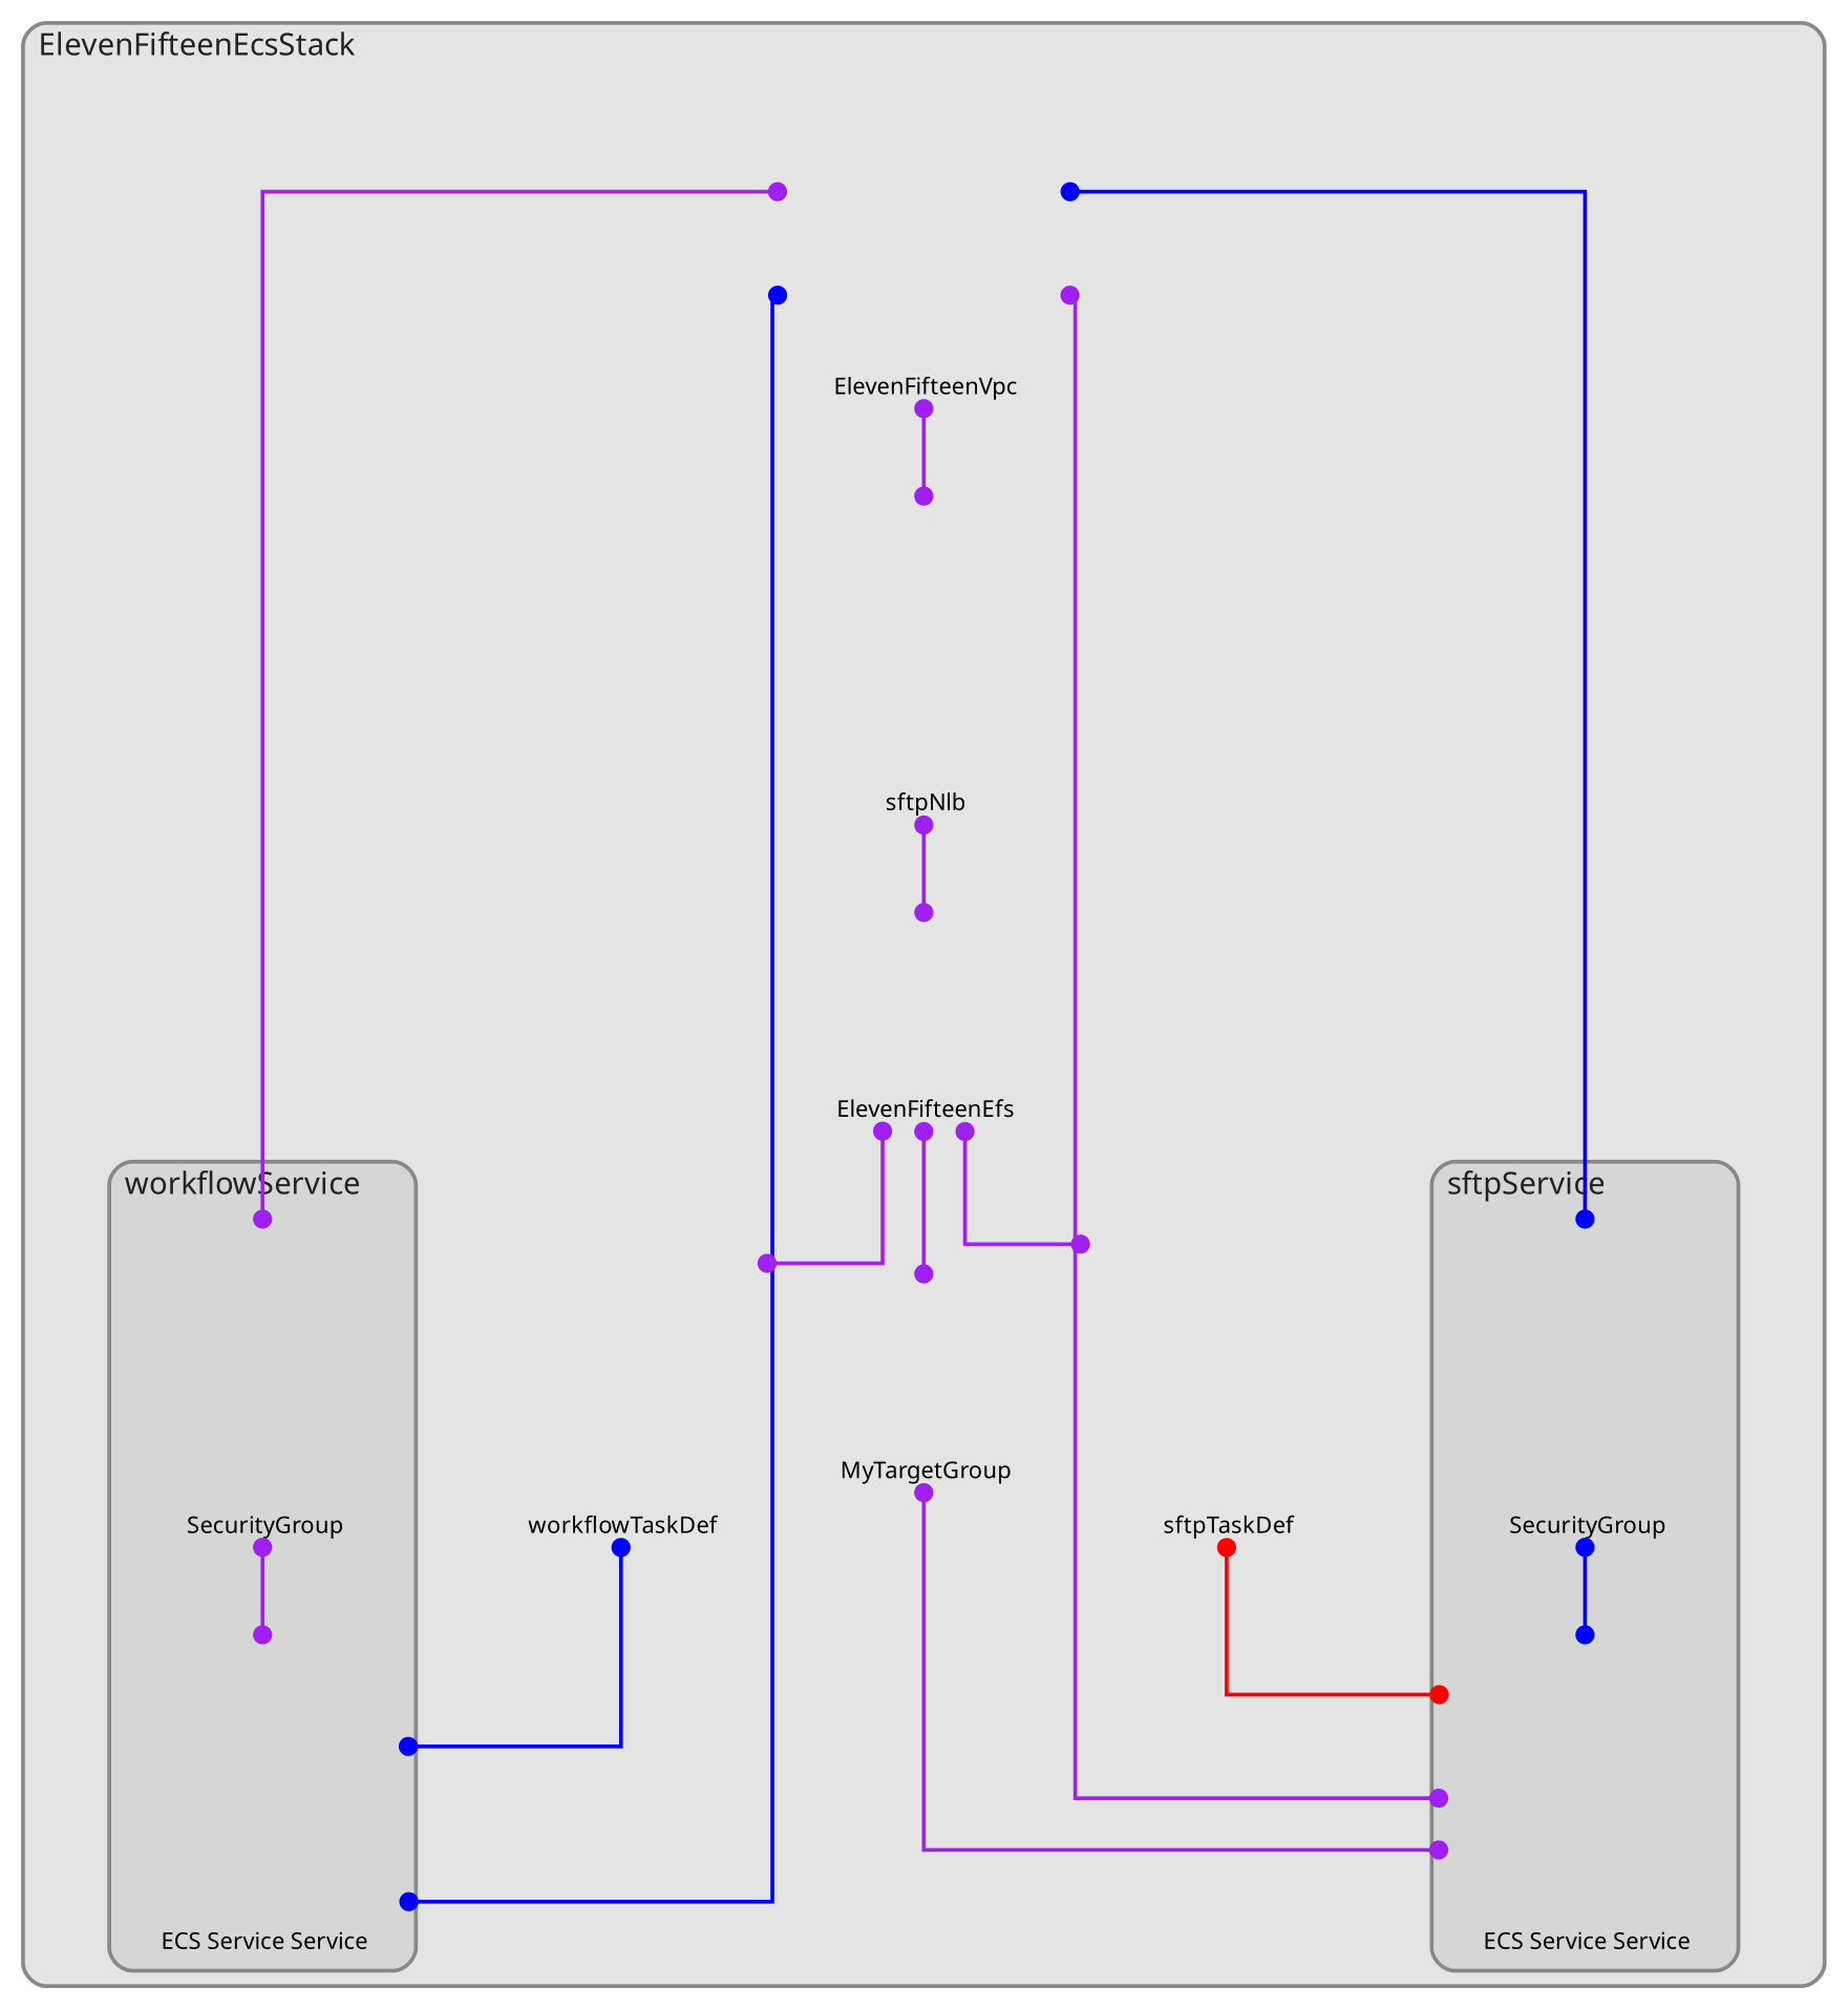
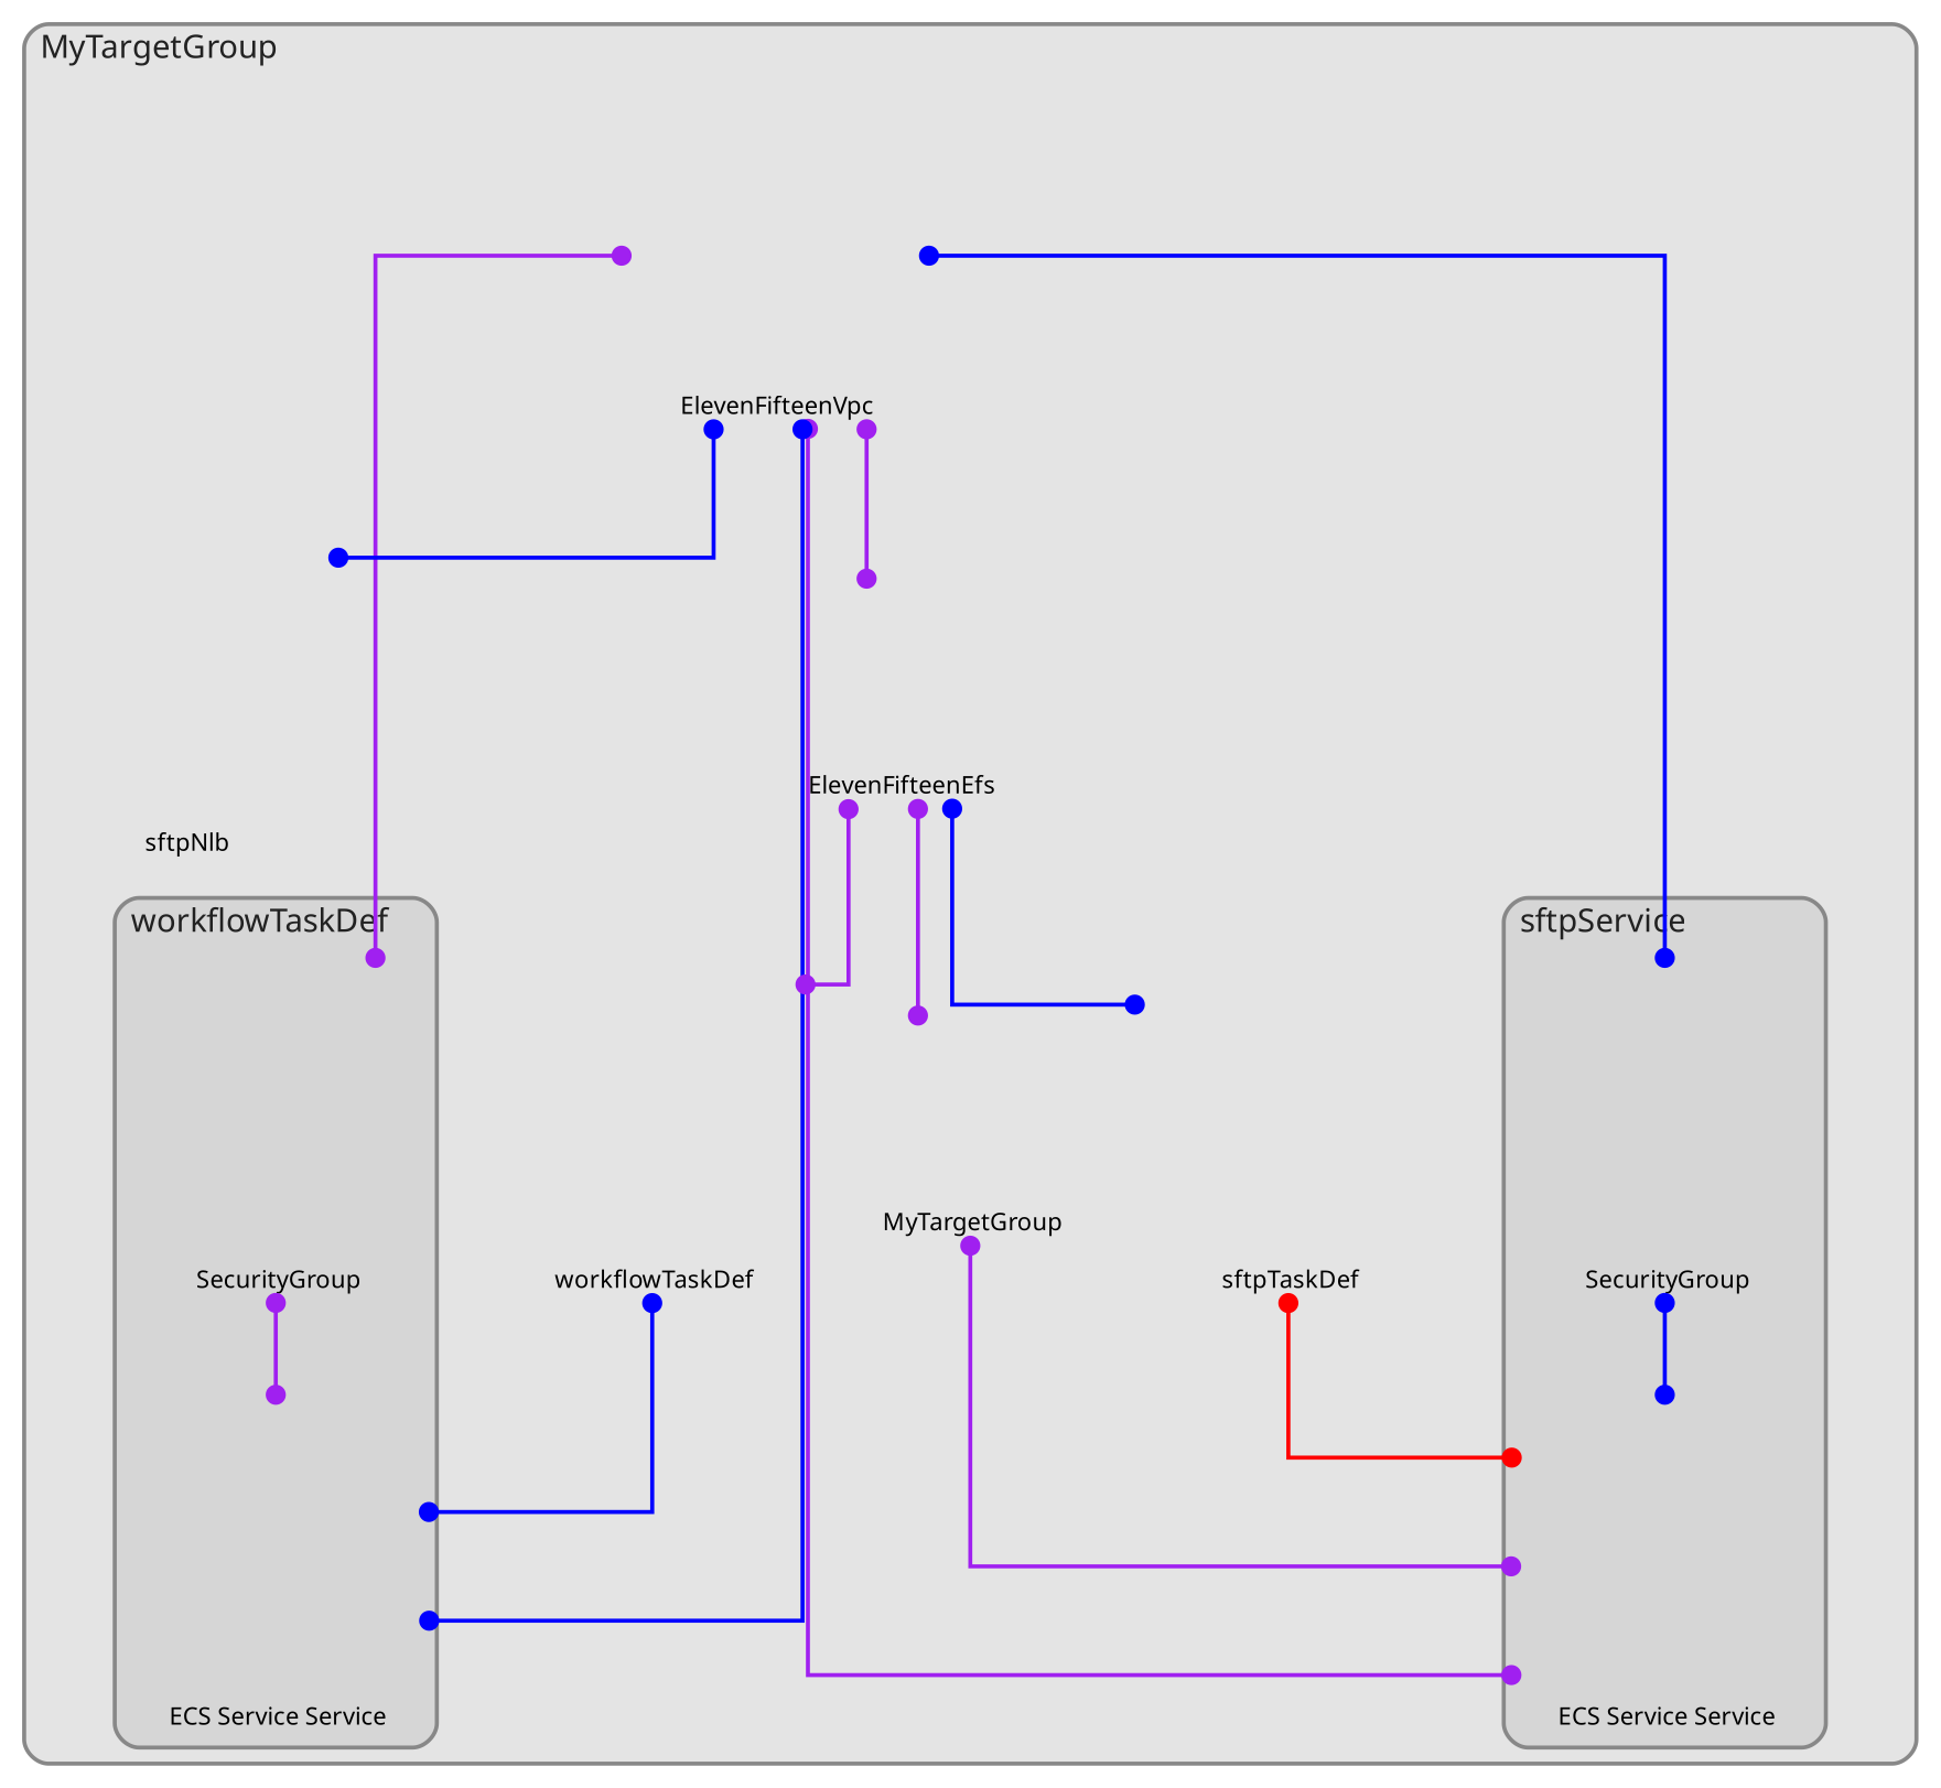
  digraph {
    compound=true
    fontcolor="#222222"
    fontname="Sans-Serif"
    fontsize=15
    nodesep=0.60
    rankdir=BT
    ranksep=0.75
    splines=ortho
    node [fixedsize=true fontname="Sans-Serif" fontsize=12 labelloc=b margin=8 penwidth=0 shape="node" style=rounded]
    edge [arrowhead=dot arrowtail=dot color=purple dir=both penwidth=2]
    n1 [height=2.266 label=" ECS Service Service" width=2]
    n2 [height=2.266 label=" SecurityGroup" width=2]
    n3 [height=2.266 label=" ECS Service Service" width=2]
    n4 [height=2.266 label=" SecurityGroup" width=2]
    n5 [height=2.266 label=" ElevenFifteenVpc" width=2]
    n6 [height=1.466 label=" ElevenFifteenEfs" width=1.2]
    n7 [height=2.266 label=" sftpTaskDef" width=2]
    n8 [height=2.266 label=" workflowTaskDef" width=2]
    n9 [height=2.266 label=" sftpNlb" width=2]
    n10 [height=1.466 label=" MyTargetGroup" width=1.2]
    subgraph sub_1 {
      subgraph cluster_2 {
        fillcolor="#e4e4e4"
        fontsize=16
-       label=ElevenFifteenEcsStack
+       label=MyTargetGroup
        labeljust=l
        labelloc=b
        pencolor="#888888"
        penwidth=2
        style="filled,rounded"
        n5
        n6
        n7
        n8
        n9
        n10
        subgraph cluster_3 {
          fillcolor="#d6d6d6"
          fontsize=16
          label=sftpService
          labeljust=l
          labelloc=b
          pencolor="#888888"
          penwidth=2
          style="filled,rounded"
          n1
          n2
        }
        subgraph cluster_4 {
          fillcolor="#d6d6d6"
          fontsize=16
-         label=workflowService
+         label=workflowTaskDef
          labeljust=l
          labelloc=b
          pencolor="#888888"
          penwidth=2
          style="filled,rounded"
          n3
          n4
        }
      }
    }
    n1 -> n2 [color=blue]
    n1 -> n5
    n1 -> n7 [color=red]
    n1 -> n10
    n2 -> n5 [color=blue]
    n3 -> n4
    n3 -> n5 [color=blue]
    n3 -> n8 [color=blue]
    n4 -> n5
-   n6 -> n9
-   n7 -> n6
+   n6 -> n5
+   n7 -> n6 [color=blue]
    n8 -> n6
-   n9 -> n5
+   n9 -> n5 [color=blue]
    n10 -> n6
  }
